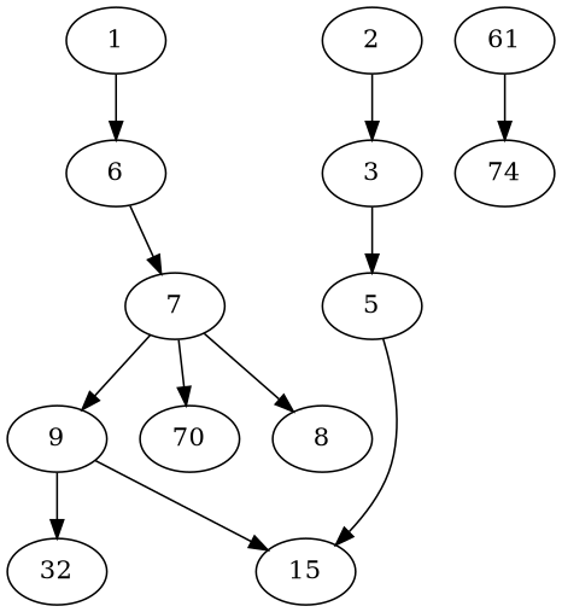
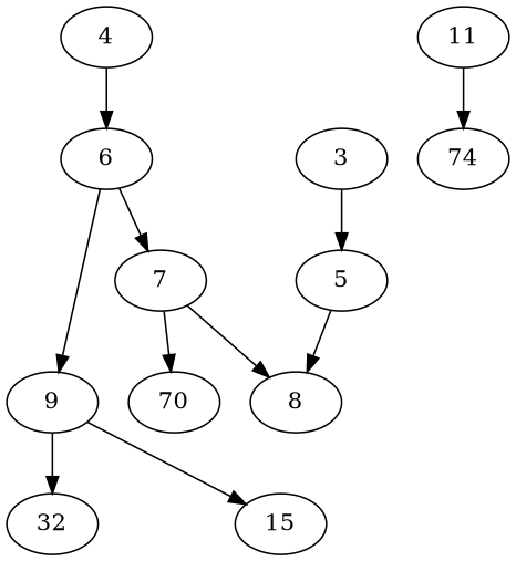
  digraph {
    node [alpha=0.15]
-   4 [alpha=0.05 expect_size=200074054857712 label=1]
+   4 [alpha=0.05 expect_size=200074054857712]
    6 [expect_size=366981580819986]
    7 [expect_size=147640376632281]
-   2 [alpha=0.04 expect_size=427887705216175]
    3 [alpha=0.07 expect_size=100767150305932]
    5 [alpha=0.01 expect_size=818645436372877312]
    8 [alpha=0.04 expect_size=857367856251800]
    9 [alpha=0.13 expect_size=661109641377640]
    n9 [alpha=0.12 expect_size=17388473315380 label=70]
    n10 [alpha=0.12 expect_size=16866853624946 label=32]
    n11 [alpha=0.18 expect_size=63938903257645056 label=15]
-   11 [alpha=0.03 expect_size=535261909339865088 label=61]
+   11 [alpha=0.03 expect_size=535261909339865088]
    n13 [alpha=0.19 expect_size=1246045294756364288 label=74]
    4 -> 6
    6 -> 7
    7 -> 8
-   7 -> 9
+   6 -> 9
    7 -> n9
-   2 -> 3
    3 -> 5
-   5 -> n11
+   5 -> 8
    9 -> n10
    9 -> n11
    11 -> n13
  }
